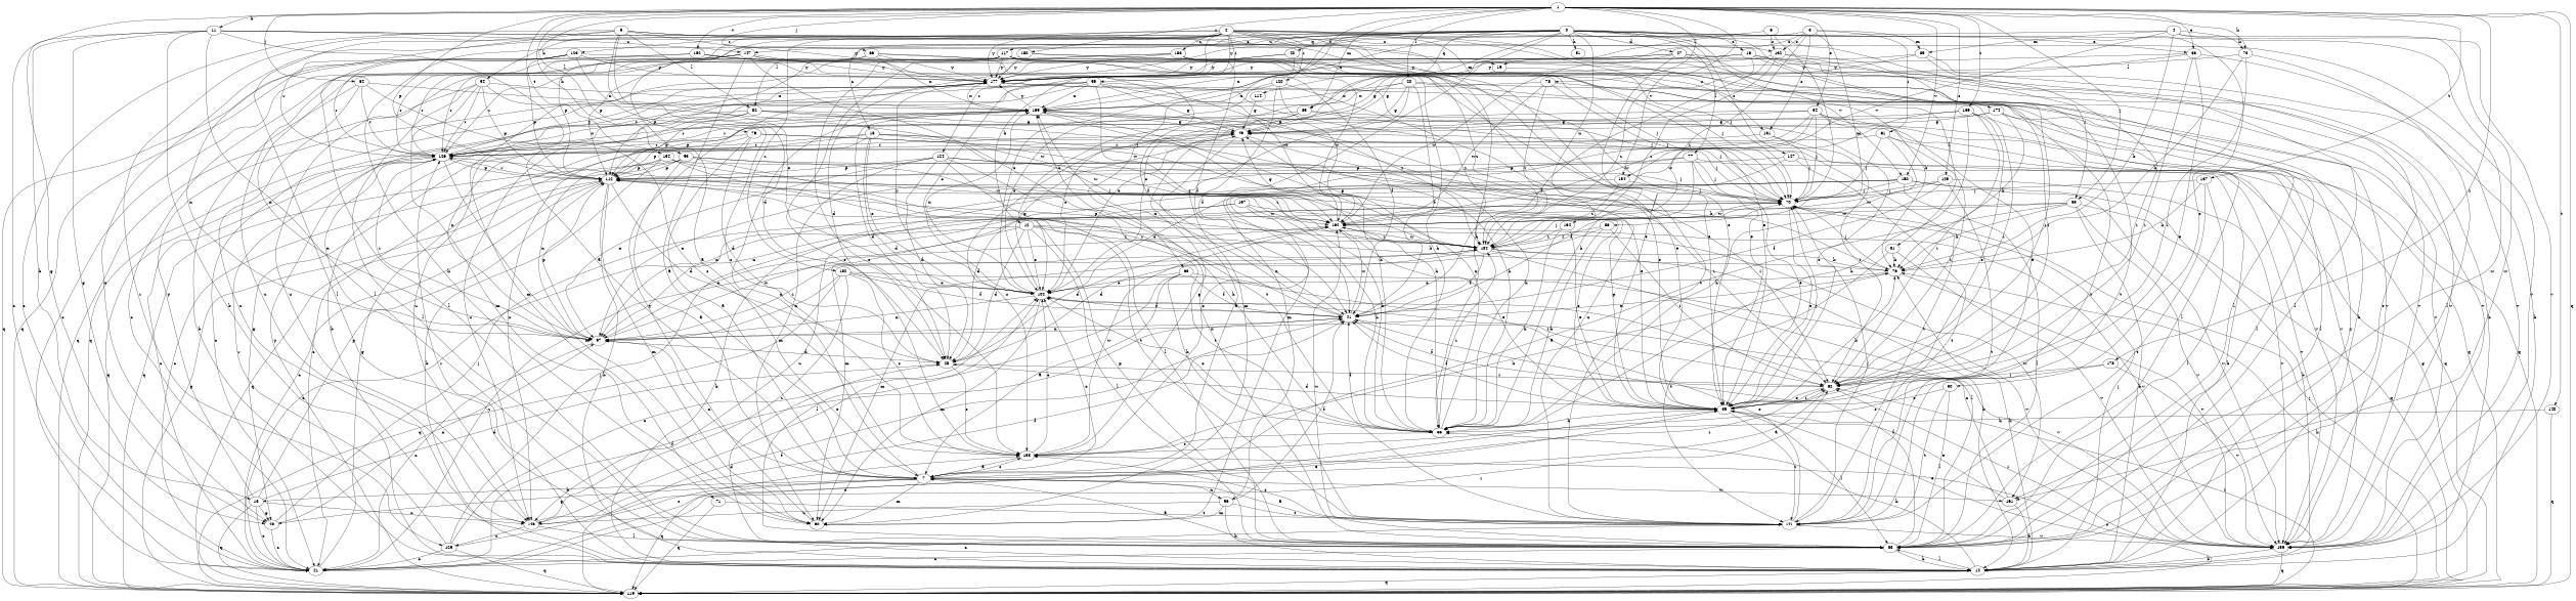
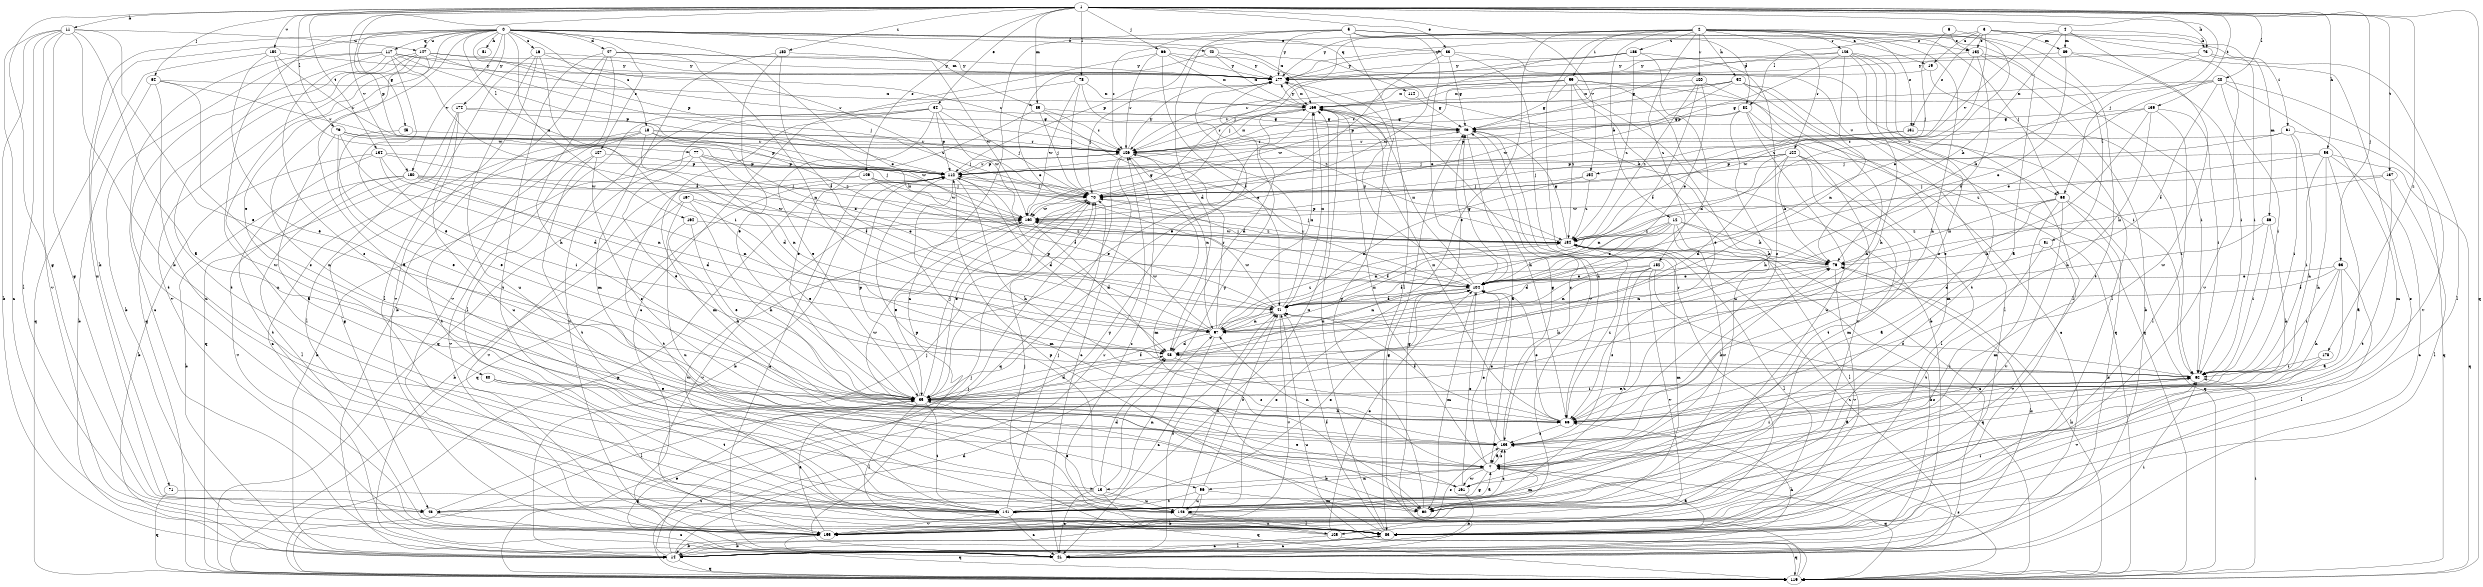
  strict digraph {
    fontname="DejaVu Serif"
    node [fontname="DejaVu Serif"]
    edge [fontname="DejaVu Serif"]
    0
    16
    18
    27
    30
    33
    40
+   45
    51
    71
    77
    85
    96
    104
    112
    114
    117
    127
    147
    150
    161
    164
    169
    174
    48
    177
    184
    155
    83
    62
    148
    70
    141
    21
    28
    126
    56
    97
    14
    162
    35
    49
    119
    41
    90
    133
    7
    167
    76
    1
    11
    34
    53
    63
    64
    66
    68
    73
    78
    79
    n61 [label=20]
    129
    134
    137
    139
-   140
    152
    154
    178
    180
    13
    2
    12
    54
    59
    81
    120
    123
    124
    125
    131
    182
    183
    3
    19
    61
    86
    89
    132
    4
    82
    5
    6
    0 -> 16 [label=c]
    0 -> 18 [label=c]
    0 -> 27 [label=d]
    0 -> 30 [label=e]
    0 -> 33 [label=e]
    0 -> 40 [label=f]
+   0 -> 45 [label=g]
    0 -> 51 [label=h]
    0 -> 71 [label=k]
    0 -> 77 [label=l]
    0 -> 85 [label=m]
    0 -> 96 [label=n]
    0 -> 104 [label=o]
    0 -> 112 [label=p]
    0 -> 114 [label=q]
    0 -> 117 [label=q]
    0 -> 127 [label=s]
    0 -> 147 [label=u]
    0 -> 150 [label=v]
    0 -> 161 [label=w]
    0 -> 164 [label=x]
    0 -> 169 [label=x]
    0 -> 174 [label=y]
    0 -> 48 [label=x]
    16 -> 177 [label=y]
    16 -> 184 [label=z]
    16 -> 155 [label=v]
    16 -> 83 [label=l]
    16 -> 62 [label=i]
    16 -> 148 [label=u]
    18 -> 104 [label=o]
    18 -> 48 [label=g]
    18 -> 184 [label=z]
    18 -> 70 [label=j]
    18 -> 141 [label=t]
    18 -> 21 [label=c]
    18 -> 28 [label=d]
    18 -> 126 [label=r]
    27 -> 177 [label=y]
    27 -> 155 [label=v]
    27 -> 141 [label=t]
    27 -> 56 [label=h]
    27 -> 97 [label=n]
    27 -> 14 [label=b]
    27 -> 162 [label=w]
    30 -> 83 [label=l]
    30 -> 141 [label=t]
    30 -> 35 [label=e]
    33 -> 177 [label=y]
    33 -> 155 [label=v]
    33 -> 62 [label=i]
    33 -> 35 [label=e]
    33 -> 49 [label=g]
    40 -> 104 [label=o]
    40 -> 169 [label=x]
    40 -> 177 [label=y]
-   40 -> 155 [label=v]
+   40 -> 68 [label=v]
+   45 -> 126 [label=r]
+   45 -> 35 [label=e]
    71 -> 141 [label=t]
    71 -> 119 [label=q]
    77 -> 112 [label=p]
    77 -> 70 [label=j]
    77 -> 97 [label=n]
    77 -> 14 [label=b]
    77 -> 35 [label=e]
    77 -> 41 [label=f]
    85 -> 104 [label=o]
    85 -> 70 [label=j]
    85 -> 126 [label=r]
    85 -> 35 [label=e]
    85 -> 49 [label=g]
    96 -> 148 [label=u]
    96 -> 141 [label=t]
    96 -> 14 [label=b]
    96 -> 41 [label=f]
    96 -> 90 [label=m]
    104 -> 169 [label=x]
    104 -> 177 [label=y]
    104 -> 97 [label=n]
    104 -> 49 [label=g]
    104 -> 41 [label=f]
    104 -> 90 [label=m]
    112 -> 70 [label=j]
    112 -> 21 [label=c]
    112 -> 28 [label=d]
    112 -> 126 [label=r]
    112 -> 56 [label=h]
    112 -> 14 [label=b]
    112 -> 119 [label=q]
    112 -> 90 [label=m]
    114 -> 49 [label=g]
    117 -> 112 [label=p]
    117 -> 177 [label=y]
    117 -> 141 [label=t]
    117 -> 21 [label=c]
    117 -> 126 [label=r]
    117 -> 14 [label=b]
    117 -> 35 [label=e]
    117 -> 41 [label=f]
    117 -> 133 [label=s]
    127 -> 112 [label=p]
    127 -> 155 [label=v]
    127 -> 141 [label=t]
    127 -> 133 [label=s]
    147 -> 177 [label=y]
    147 -> 155 [label=v]
    147 -> 148 [label=u]
    147 -> 70 [label=j]
    147 -> 141 [label=t]
    147 -> 126 [label=r]
    147 -> 119 [label=q]
    147 -> 7 [label=a]
    150 -> 104 [label=o]
    150 -> 155 [label=v]
    150 -> 83 [label=l]
    150 -> 70 [label=j]
    150 -> 28 [label=d]
    150 -> 97 [label=n]
    150 -> 14 [label=b]
    161 -> 104 [label=o]
    161 -> 14 [label=b]
    161 -> 35 [label=e]
    164 -> 184 [label=z]
    164 -> 56 [label=h]
    164 -> 35 [label=e]
    169 -> 177 [label=y]
    169 -> 28 [label=d]
    169 -> 126 [label=r]
    169 -> 56 [label=h]
    169 -> 35 [label=e]
    169 -> 49 [label=g]
    174 -> 83 [label=l]
    174 -> 148 [label=u]
    174 -> 49 [label=g]
    174 -> 119 [label=q]
    174 -> 76 [label=k]
    48 -> 70 [label=j]
    48 -> 21 [label=c]
    48 -> 97 [label=n]
    177 -> 169 [label=x]
    177 -> 70 [label=j]
    184 -> 112 [label=p]
    184 -> 83 [label=l]
    184 -> 70 [label=j]
    184 -> 14 [label=b]
    184 -> 162 [label=w]
    184 -> 49 [label=g]
    184 -> 41 [label=f]
    184 -> 90 [label=m]
    184 -> 76 [label=k]
    155 -> 62 [label=i]
    155 -> 14 [label=b]
    155 -> 35 [label=e]
    155 -> 119 [label=q]
    83 -> 112 [label=p]
    83 -> 169 [label=x]
    83 -> 21 [label=c]
    83 -> 14 [label=b]
    83 -> 162 [label=w]
    83 -> 41 [label=f]
    83 -> 7 [label=a]
    62 -> 35 [label=e]
    62 -> 41 [label=f]
    62 -> 7 [label=a]
    148 -> 104 [label=o]
    148 -> 83 [label=l]
    148 -> 35 [label=e]
    148 -> 41 [label=f]
    148 -> 125 [label=u]
    70 -> 162 [label=w]
    70 -> 35 [label=e]
    141 -> 104 [label=o]
    141 -> 169 [label=x]
    141 -> 155 [label=v]
    141 -> 70 [label=j]
    141 -> 21 [label=c]
    141 -> 133 [label=s]
    141 -> 7 [label=a]
    21 -> 184 [label=z]
    21 -> 62 [label=i]
    21 -> 35 [label=e]
    21 -> 49 [label=g]
    21 -> 41 [label=f]
    28 -> 62 [label=i]
    28 -> 133 [label=s]
    126 -> 112 [label=p]
    126 -> 169 [label=x]
    126 -> 177 [label=y]
    126 -> 21 [label=c]
    126 -> 97 [label=n]
    126 -> 119 [label=q]
    126 -> 90 [label=m]
    56 -> 104 [label=o]
    56 -> 169 [label=x]
    56 -> 184 [label=z]
    56 -> 41 [label=f]
    56 -> 133 [label=s]
    97 -> 112 [label=p]
    97 -> 169 [label=x]
    97 -> 184 [label=z]
    97 -> 21 [label=c]
    97 -> 28 [label=d]
    97 -> 126 [label=r]
    97 -> 162 [label=w]
-   14 -> 177 [label=y]
    14 -> 83 [label=l]
    14 -> 70 [label=j]
    14 -> 28 [label=d]
    14 -> 126 [label=r]
    14 -> 56 [label=h]
    14 -> 119 [label=q]
    14 -> 76 [label=k]
    162 -> 184 [label=z]
    162 -> 155 [label=v]
    162 -> 28 [label=d]
    162 -> 35 [label=e]
    162 -> 49 [label=g]
    35 -> 112 [label=p]
    35 -> 83 [label=l]
    35 -> 62 [label=i]
    35 -> 70 [label=j]
    35 -> 141 [label=t]
    35 -> 28 [label=d]
    35 -> 56 [label=h]
    35 -> 41 [label=f]
    35 -> 76 [label=k]
    49 -> 126 [label=r]
    49 -> 56 [label=h]
    49 -> 133 [label=s]
    49 -> 7 [label=a]
    119 -> 112 [label=p]
    119 -> 177 [label=y]
    119 -> 62 [label=i]
    119 -> 70 [label=j]
    119 -> 49 [label=g]
-   119 -> 41 [label=f]
+   119 -> 41 [label=u]
    119 -> 133 [label=s]
    119 -> 76 [label=k]
    41 -> 169 [label=x]
    41 -> 155 [label=v]
    41 -> 126 [label=r]
    41 -> 97 [label=n]
    41 -> 162 [label=w]
    90 -> 177 [label=y]
    133 -> 104 [label=o]
    133 -> 162 [label=w]
    133 -> 49 [label=g]
    133 -> 7 [label=a]
    133 -> 76 [label=k]
    7 -> 96 [label=n]
    7 -> 104 [label=o]
    7 -> 161 [label=w]
    7 -> 169 [label=x]
    7 -> 48 [label=g]
    7 -> 62 [label=i]
    7 -> 97 [label=n]
    7 -> 119 [label=q]
    7 -> 90 [label=m]
    7 -> 133 [label=s]
    7 -> 13 [label=b]
    167 -> 148 [label=u]
    167 -> 56 [label=h]
    167 -> 14 [label=b]
    167 -> 162 [label=w]
    167 -> 35 [label=e]
    76 -> 104 [label=o]
    76 -> 155 [label=v]
    76 -> 70 [label=j]
    76 -> 97 [label=n]
    1 -> 33 [label=e]
    1 -> 85 [label=m]
    1 -> 112 [label=p]
    1 -> 150 [label=v]
    1 -> 48 [label=g]
    1 -> 119 [label=q]
    1 -> 11 [label=b]
    1 -> 34 [label=e]
    1 -> 53 [label=h]
    1 -> 63 [label=j]
    1 -> 64 [label=j]
    1 -> 66 [label=j]
    1 -> 68 [label=j]
    1 -> 73 [label=k]
    1 -> 78 [label=l]
    1 -> 79 [label=l]
    1 -> n61 [label=l]
    1 -> 129 [label=s]
    1 -> 134 [label=t]
    1 -> 137 [label=t]
    1 -> 139 [label=t]
-   1 -> 140 [label=t]
    1 -> 152 [label=v]
    1 -> 154 [label=v]
    1 -> 178 [label=z]
    1 -> 180 [label=z]
    11 -> 147 [label=u]
    11 -> 48 [label=g]
    11 -> 155 [label=v]
    11 -> 83 [label=l]
    11 -> 21 [label=c]
    11 -> 14 [label=b]
    11 -> 35 [label=e]
    11 -> 7 [label=a]
    11 -> 13 [label=b]
    34 -> 112 [label=p]
    34 -> 155 [label=v]
    34 -> 70 [label=j]
    34 -> 162 [label=w]
    34 -> 35 [label=e]
    34 -> 49 [label=g]
    34 -> 119 [label=q]
    34 -> 90 [label=m]
    53 -> 112 [label=p]
    53 -> 184 [label=z]
    53 -> 62 [label=i]
    53 -> 21 [label=c]
    53 -> 56 [label=h]
    53 -> 119 [label=q]
    53 -> 7 [label=a]
    63 -> 104 [label=o]
    63 -> 83 [label=l]
    63 -> 62 [label=i]
    63 -> 56 [label=h]
    63 -> 41 [label=f]
    63 -> 7 [label=a]
    64 -> 169 [label=x]
    64 -> 148 [label=u]
    64 -> 126 [label=r]
    64 -> 14 [label=b]
    64 -> 133 [label=s]
    66 -> 169 [label=x]
    66 -> 177 [label=y]
    66 -> 21 [label=c]
    66 -> 126 [label=r]
    66 -> 41 [label=f]
    66 -> 76 [label=k]
    68 -> 155 [label=v]
    68 -> 14 [label=b]
    68 -> 162 [label=w]
    68 -> 119 [label=q]
    68 -> 90 [label=m]
    68 -> 7 [label=a]
    68 -> 76 [label=k]
-   73 -> 177 [label=l]
+   73 -> 177 [label=y]
    73 -> 83 [label=l]
    73 -> 62 [label=i]
    73 -> 76 [label=k]
    78 -> 169 [label=x]
    78 -> 184 [label=z]
    78 -> 83 [label=l]
    78 -> 70 [label=j]
    78 -> 162 [label=w]
    79 -> 112 [label=p]
    79 -> 28 [label=d]
    79 -> 126 [label=r]
    79 -> 162 [label=w]
    79 -> 35 [label=e]
    79 -> 7 [label=a]
    n61 -> 104 [label=o]
    n61 -> 169 [label=x]
    n61 -> 155 [label=v]
    n61 -> 62 [label=i]
    n61 -> 49 [label=g]
    n61 -> 41 [label=f]
    n61 -> 90 [label=m]
    129 -> 155 [label=v]
    129 -> 70 [label=j]
    129 -> 141 [label=t]
    129 -> 162 [label=w]
    129 -> 41 [label=f]
    134 -> 112 [label=p]
    134 -> 62 [label=i]
    134 -> 141 [label=t]
    134 -> 97 [label=n]
    134 -> 14 [label=b]
    134 -> 162 [label=w]
    137 -> 83 [label=l]
    137 -> 70 [label=j]
    137 -> 141 [label=t]
    137 -> 76 [label=k]
    139 -> 83 [label=l]
    139 -> 62 [label=i]
    139 -> 56 [label=h]
    139 -> 162 [label=w]
    139 -> 35 [label=e]
    139 -> 49 [label=g]
-   140 -> 56 [label=h]
-   140 -> 119 [label=q]
    152 -> 177 [label=y]
    152 -> 126 [label=r]
    152 -> 162 [label=w]
    152 -> 35 [label=e]
    152 -> 119 [label=q]
    154 -> 184 [label=z]
    154 -> 70 [label=j]
    154 -> 97 [label=n]
    178 -> 155 [label=v]
    178 -> 62 [label=i]
    178 -> 133 [label=s]
    180 -> 177 [label=y]
    180 -> 35 [label=e]
    180 -> 41 [label=f]
    180 -> 90 [label=m]
    13 -> 112 [label=p]
    13 -> 48 [label=g]
    13 -> 177 [label=y]
    13 -> 148 [label=u]
    13 -> 21 [label=c]
    13 -> 28 [label=d]
    13 -> 119 [label=q]
    2 -> 112 [label=p]
    2 -> 177 [label=y]
    2 -> 70 [label=j]
    2 -> 141 [label=t]
    2 -> 56 [label=h]
    2 -> 35 [label=e]
    2 -> 7 [label=a]
    2 -> 68 [label=j]
    2 -> 12 [label=b]
    2 -> 54 [label=h]
    2 -> 59 [label=i]
    2 -> 81 [label=l]
    2 -> 120 [label=r]
    2 -> 123 [label=r]
    2 -> 124 [label=r]
    2 -> 125 [label=r]
    2 -> 131 [label=s]
    2 -> 182 [label=z]
    2 -> 183 [label=z]
    12 -> 104 [label=o]
    12 -> 161 [label=w]
    12 -> 184 [label=z]
    12 -> 83 [label=l]
    12 -> 21 [label=c]
    12 -> 28 [label=d]
    12 -> 97 [label=n]
    12 -> 76 [label=k]
    54 -> 112 [label=p]
    54 -> 169 [label=x]
    54 -> 83 [label=l]
    54 -> 126 [label=r]
    54 -> 162 [label=w]
    54 -> 119 [label=q]
    54 -> 90 [label=m]
    59 -> 169 [label=x]
    59 -> 184 [label=z]
    59 -> 148 [label=u]
    59 -> 126 [label=r]
    59 -> 14 [label=b]
    59 -> 162 [label=w]
    59 -> 35 [label=e]
    59 -> 49 [label=g]
    59 -> 119 [label=q]
    81 -> 155 [label=v]
    81 -> 141 [label=t]
    81 -> 76 [label=k]
    120 -> 104 [label=o]
    120 -> 169 [label=x]
    120 -> 184 [label=z]
    120 -> 56 [label=h]
    120 -> 41 [label=f]
    123 -> 112 [label=p]
    123 -> 177 [label=y]
    123 -> 83 [label=l]
+   123 -> 141 [label=t]
    123 -> 126 [label=r]
    123 -> 56 [label=h]
    123 -> 97 [label=n]
    123 -> 133 [label=s]
    124 -> 112 [label=p]
    124 -> 83 [label=l]
    124 -> 70 [label=j]
    124 -> 141 [label=t]
    124 -> 28 [label=d]
    124 -> 97 [label=n]
    124 -> 90 [label=m]
    124 -> 76 [label=k]
    125 -> 104 [label=o]
    125 -> 70 [label=j]
    125 -> 21 [label=c]
    125 -> 126 [label=r]
    125 -> 119 [label=q]
    125 -> 133 [label=s]
    131 -> 62 [label=i]
    131 -> 70 [label=j]
    131 -> 126 [label=r]
    182 -> 104 [label=o]
    182 -> 155 [label=v]
    182 -> 148 [label=z]
    182 -> 97 [label=n]
    182 -> 119 [label=q]
    182 -> 41 [label=f]
    182 -> 133 [label=s]
    183 -> 177 [label=y]
    183 -> 184 [label=z]
    183 -> 70 [label=j]
    183 -> 28 [label=d]
    183 -> 162 [label=w]
    183 -> 133 [label=s]
    3 -> 177 [label=y]
    3 -> 184 [label=z]
    3 -> 131 [label=s]
    3 -> 19 [label=c]
    3 -> 61 [label=i]
    3 -> 86 [label=m]
    3 -> 89 [label=m]
    3 -> 132 [label=s]
    19 -> 83 [label=l]
    19 -> 49 [label=g]
    61 -> 62 [label=i]
    61 -> 70 [label=j]
    61 -> 126 [label=r]
    61 -> 56 [label=h]
    61 -> 119 [label=q]
    86 -> 184 [label=z]
    86 -> 62 [label=i]
    86 -> 28 [label=d]
    86 -> 56 [label=h]
    89 -> 104 [label=o]
    89 -> 177 [label=y]
    89 -> 83 [label=s]
    89 -> 62 [label=i]
    132 -> 177 [label=y]
    132 -> 184 [label=z]
    132 -> 62 [label=i]
    132 -> 14 [label=b]
    132 -> 41 [label=f]
    4 -> 161 [label=w]
    4 -> 155 [label=v]
    4 -> 76 [label=k]
    4 -> 73 [label=k]
    4 -> 154 [label=v]
    4 -> 89 [label=m]
    4 -> 82 [label=l]
    82 -> 112 [label=p]
    82 -> 155 [label=v]
    82 -> 148 [label=u]
    82 -> 21 [label=c]
    82 -> 56 [label=h]
    82 -> 49 [label=g]
    5 -> 104 [label=o]
    5 -> 177 [label=y]
    5 -> 83 [label=l]
    5 -> 21 [label=c]
    5 -> 28 [label=d]
    5 -> 126 [label=r]
    5 -> 19 [label=c]
    5 -> 132 [label=s]
    5 -> 82 [label=l]
    6 -> 104 [label=o]
    6 -> 70 [label=j]
    6 -> 132 [label=s]
  }
